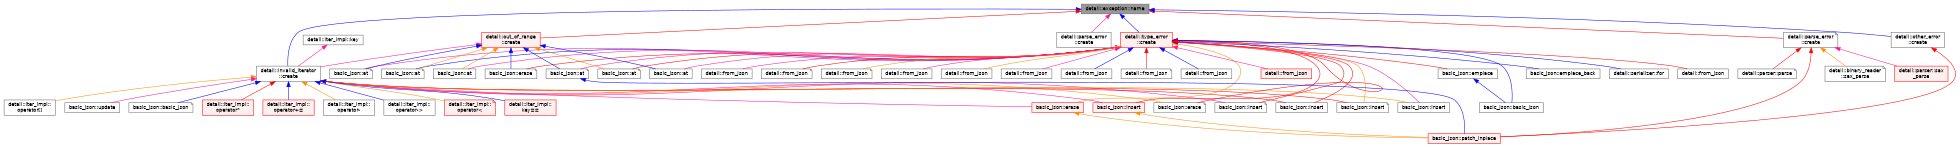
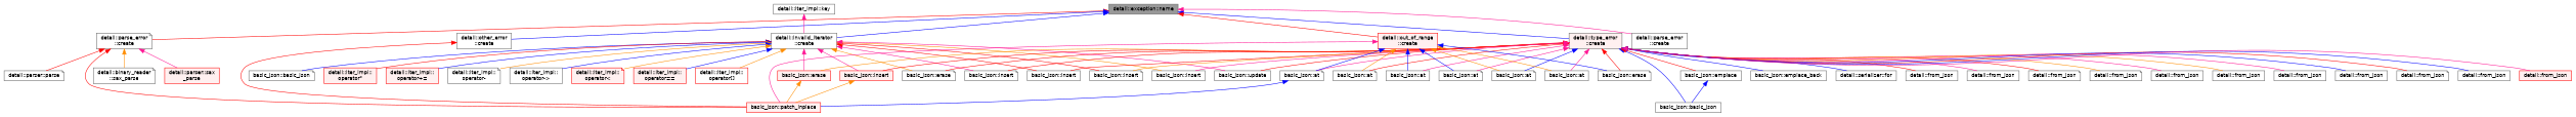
  digraph {
    rankdir=TB
    node [color=grey40 fillcolor=white fontname=Helvetica fontsize=10 shape=box style=filled]
    edge [color=red dir=back fontname=Helvetica fontsize=10 labelfontname=Helvetica labelfontsize=10 style=solid]
    n1 [color=gray40 fillcolor=grey60 fontcolor=black height=0.2 label="detail::exception::name" width=0.4]
    n2 [height=0.2 label="detail::parse_error\l::create" shape=note width=0.4]
    n3 [height=0.2 label="detail::invalid_iterator\l::create" width=0.4]
-   n4 [color=red fillcolor="#FFF0F0" height=0.2 label="detail::type_error\l::create" width=0.4]
+   n4 [fillcolor="#FFF0F0" height=0.2 label="detail::type_error\l::create" width=0.4]
    n5 [color=red fillcolor="#FFF0F0" height=0.2 label="detail::out_of_range\l::create" width=0.4]
    n6 [height=0.2 label="detail::other_error\l::create" width=0.4]
    n7 [height=0.2 label="detail::parse_error\l::create" width=0.4]
    n8 [height=0.2 label="detail::parser::parse" shape=note width=0.4]
    n9 [color=red fillcolor="#FFF0F0" height=0.2 label="basic_json::patch_inplace" width=0.4]
    n10 [height=0.2 label="detail::binary_reader\l::sax_parse" shape=note width=0.4]
    n11 [color=red fillcolor="#FFF0F0" height=0.2 label="detail::parser::sax\l_parse" width=0.4]
    n12 [height=0.2 label="basic_json::basic_json" shape=note width=0.4]
    n13 [height=0.2 label="basic_json::erase" shape=note width=0.4]
    n14 [color=red fillcolor="#FFF0F0" height=0.2 label="basic_json::erase" width=0.4]
    n15 [height=0.2 label="basic_json::insert" shape=note width=0.4]
    n16 [color=red fillcolor="#FFF0F0" height=0.2 label="basic_json::insert" width=0.4]
    n17 [height=0.2 label="basic_json::insert" width=0.4]
    n18 [height=0.2 label="basic_json::insert" shape=note width=0.4]
    n19 [height=0.2 label="basic_json::insert" width=0.4]
    n20 [color=red fillcolor="#FFF0F0" height=0.2 label="detail::iter_impl::\loperator*" width=0.4]
    n21 [color=red fillcolor="#FFF0F0" height=0.2 label="detail::iter_impl::\loperator+=" width=0.4]
-   n22 [height=0.2 label="detail::iter_impl::\loperator-" width=0.4]
+   n22 [height=0.2 label="detail::iter_impl::\loperator-" shape=note width=0.4]
    n23 [height=0.2 label="detail::iter_impl::\loperator-\>" width=0.4]
    n24 [color=red fillcolor="#FFF0F0" height=0.2 label="detail::iter_impl::\loperator\<" shape=note width=0.4]
-   n25 [color=red fillcolor="#FFF0F0" height=0.2 label="detail::iter_impl::\lkey==" width=0.4]
-   n26 [height=0.2 label="detail::iter_impl::\loperator[]" width=0.4]
+   n25 [color=red fillcolor="#FFF0F0" height=0.2 label="detail::iter_impl::\loperator==" width=0.4]
+   n26 [color=red height=0.2 label="detail::iter_impl::\loperator[]" width=0.4]
    n27 [height=0.2 label="basic_json::update" width=0.4]
    n28 [height=0.2 label="basic_json::at" shape=note width=0.4]
    n29 [height=0.2 label="basic_json::at" width=0.4]
    n30 [height=0.2 label="basic_json::at" shape=note width=0.4]
    n31 [height=0.2 label="basic_json::at" shape=note width=0.4]
    n32 [height=0.2 label="basic_json::at" shape=note width=0.4]
    n33 [height=0.2 label="basic_json::at" width=0.4]
    n34 [height=0.2 label="basic_json::basic_json" width=0.4]
    n35 [height=0.2 label="basic_json::emplace" width=0.4]
    n36 [height=0.2 label="basic_json::emplace_back" width=0.4]
    n37 [height=0.2 label="basic_json::erase" shape=note width=0.4]
    n38 [height=0.2 label="detail::serializer::for" width=0.4]
    n39 [height=0.2 label="detail::from_json" width=0.4]
    n40 [height=0.2 label="detail::from_json" width=0.4]
    n41 [height=0.2 label="detail::from_json" shape=note width=0.4]
    n42 [height=0.2 label="detail::from_json" shape=note width=0.4]
    n43 [height=0.2 label="detail::from_json" width=0.4]
    n44 [height=0.2 label="detail::from_json" width=0.4]
    n45 [height=0.2 label="detail::from_json" width=0.4]
    n46 [height=0.2 label="detail::from_json" width=0.4]
    n47 [height=0.2 label="detail::from_json" shape=note width=0.4]
    n48 [height=0.2 label="detail::from_json" width=0.4]
    n49 [color=red fillcolor="#FFF0F0" height=0.2 label="detail::from_json" width=0.4]
    n50 [height=0.2 label="detail::iter_impl::key" width=0.4]
    n1 -> n2
    n1 -> n3 [color=blue]
    n1 -> n4 [color=blue]
    n1 -> n5
    n1 -> n6 [color=blue]
    n1 -> n7 [color=deeppink]
    n2 -> n8
    n2 -> n9
    n2 -> n10 [color=darkorange]
    n2 -> n11 [color=deeppink]
    n3 -> n12 [color=blue]
    n3 -> n13 [color=darkorange]
    n3 -> n14 [color=deeppink]
    n3 -> n15 [color=deeppink]
    n3 -> n16 [color=deeppink]
    n3 -> n17
    n3 -> n18
    n3 -> n19 [color=darkorange]
    n3 -> n20
    n3 -> n21 [color=blue]
    n3 -> n22 [color=darkorange]
    n3 -> n23 [color=blue]
    n3 -> n24 [color=darkorange]
    n3 -> n25 [color=blue]
    n3 -> n26 [color=darkorange]
    n3 -> n27 [color=deeppink]
    n4 -> n13
    n4 -> n14 [color=darkorange]
    n4 -> n15
    n4 -> n16
    n4 -> n17
    n4 -> n18 [color=darkorange]
    n4 -> n19 [color=deeppink]
+   n4 -> n27
    n4 -> n28
    n4 -> n29 [color=deeppink]
    n4 -> n30 [color=deeppink]
    n4 -> n31 [color=blue]
    n4 -> n32 [color=deeppink]
    n4 -> n33 [color=deeppink]
    n4 -> n34 [color=blue]
    n4 -> n35
    n4 -> n36 [color=blue]
    n4 -> n37
    n4 -> n38 [color=blue]
    n4 -> n39
    n4 -> n40 [color=deeppink]
    n4 -> n41
    n4 -> n42 [color=darkorange]
    n4 -> n43 [color=deeppink]
    n4 -> n44 [color=darkorange]
    n4 -> n45 [color=deeppink]
    n4 -> n46 [color=blue]
    n4 -> n47
    n4 -> n48 [color=blue]
    n4 -> n49 [color=deeppink]
-   n5 -> n3 [color=deeppink]
+   n5 -> n9 [color=deeppink]
    n5 -> n28 [color=darkorange]
    n5 -> n29 [color=blue]
    n5 -> n30 [color=blue]
    n5 -> n31 [color=darkorange]
    n5 -> n32 [color=blue]
    n5 -> n33 [color=darkorange]
    n5 -> n37 [color=blue]
    n6 -> n9
    n14 -> n9 [color=darkorange]
    n16 -> n9 [color=darkorange]
    n32 -> n9 [color=blue]
    n35 -> n34 [color=blue]
    n50 -> n3 [color=deeppink]
  }
